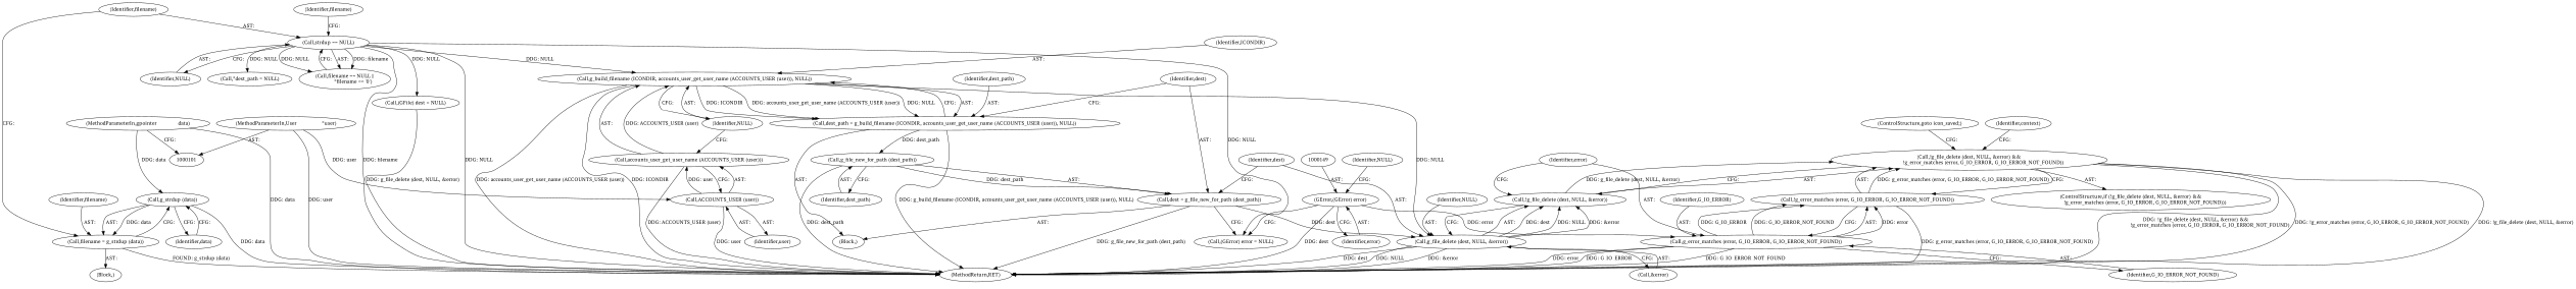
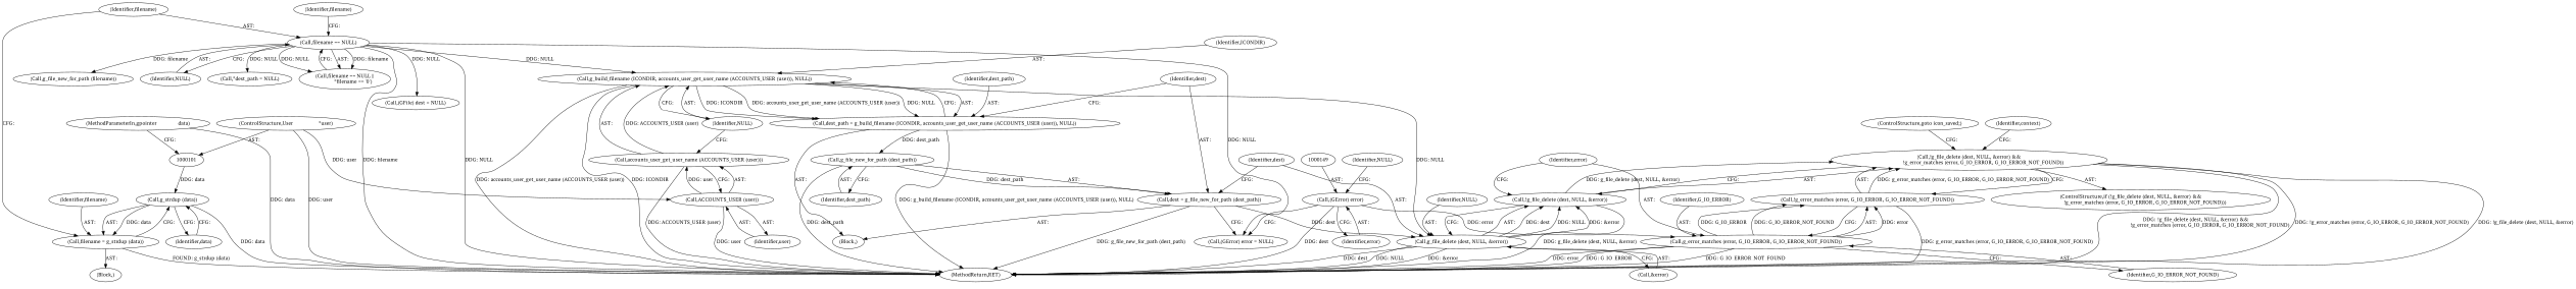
  digraph {
    fontname="PT Serif"
    node [fontname="PT Serif"]
    edge [fontname="PT Serif"]
    n1 [label="(Call,!g_file_delete (dest, NULL, &error) &&\n                    !g_error_matches (error, G_IO_ERROR, G_IO_ERROR_NOT_FOUND))"]
    n2 [label="(Call,!g_file_delete (dest, NULL, &error))"]
    n3 [label="(Call,!g_error_matches (error, G_IO_ERROR, G_IO_ERROR_NOT_FOUND))"]
    n4 [label="(ControlStructure,if (!g_file_delete (dest, NULL, &error) &&\n                    !g_error_matches (error, G_IO_ERROR, G_IO_ERROR_NOT_FOUND)))"]
    n5 [label="(MethodReturn,RET)"]
    n6 [label="(Call,g_file_delete (dest, NULL, &error))"]
    n7 [label="(Call,g_error_matches (error, G_IO_ERROR, G_IO_ERROR_NOT_FOUND))"]
    n8 [label="(Call,&error)"]
    n9 [label="(Call,dest = g_file_new_for_path (dest_path))"]
    n10 [label="(Block,)"]
    n11 [label="(Call,(GError) error = NULL)"]
    n12 [label="(Call,g_file_new_for_path (dest_path))"]
    n13 [label="(Identifier,dest_path)"]
    n14 [label="(Call,dest_path = g_build_filename (ICONDIR, accounts_user_get_user_name (ACCOUNTS_USER (user)), NULL))"]
    n15 [label="(Call,g_build_filename (ICONDIR, accounts_user_get_user_name (ACCOUNTS_USER (user)), NULL))"]
    n16 [label="(Identifier,NULL)"]
    n17 [label="(Call,accounts_user_get_user_name (ACCOUNTS_USER (user)))"]
    n18 [label="(Call,ACCOUNTS_USER (user))"]
    n19 [label="(Identifier,user)"]
-   n20 [label="(MethodParameterIn,User                  *user)"]
+   n20 [label="(ControlStructure,User                  *user)"]
    1000101
-   n22 [label="(Call,strdup == NULL)"]
+   n22 [label="(Call,filename == NULL)"]
    n23 [label="(Call,(GFile) dest = NULL)"]
+   n24 [label="(Call,g_file_new_for_path (filename))"]
    n25 [label="(Identifier,NULL)"]
    n26 [label="(Call,*dest_path = NULL)"]
    n27 [label="(Call,filename == NULL ||\n            *filename == '\0')"]
    n28 [label="(Call,filename = g_strdup (data))"]
    n29 [label="(Call,g_strdup (data))"]
    n30 [label="(Block,)"]
    n31 [label="(Identifier,data)"]
    n32 [label="(MethodParameterIn,gpointer               data)"]
    n33 [label="(Identifier,G_IO_ERROR_NOT_FOUND)"]
-   n34 [label="(GError,(GError) error)"]
+   n34 [label="(Call,(GError) error)"]
    n35 [label="(Identifier,error)"]
    n36 [label="(Identifier,filename)"]
    n37 [label="(Identifier,dest)"]
    n38 [label="(Identifier,dest)"]
    n39 [label="(Identifier,context)"]
    n40 [label="(ControlStructure,goto icon_saved;)"]
    n41 [label="(Identifier,ICONDIR)"]
    n42 [label="(Identifier,filename)"]
    n43 [label="(Identifier,filename)"]
    n44 [label="(Identifier,error)"]
    n45 [label="(Identifier,dest_path)"]
    n46 [label="(Identifier,NULL)"]
    n47 [label="(Identifier,G_IO_ERROR)"]
    n48 [label="(Identifier,NULL)"]
    1000149
    n1 -> n2 [label="CFG: "]
    n1 -> n3 [label="CFG: "]
    n1 -> n4 [label="AST: "]
    n1 -> n5 [label="DDG: !g_file_delete (dest, NULL, &error) &&\n                    !g_error_matches (error, G_IO_ERROR, G_IO_ERROR_NOT_FOUND)"]
    n1 -> n5 [label="DDG: !g_error_matches (error, G_IO_ERROR, G_IO_ERROR_NOT_FOUND)"]
    n1 -> n5 [label="DDG: !g_file_delete (dest, NULL, &error)"]
    n2 -> n1 [label="AST: "]
    n2 -> n1 [label="DDG: g_file_delete (dest, NULL, &error)"]
-   n23 -> n5 [label="DDG: g_file_delete (dest, NULL, &error)"]
+   n2 -> n5 [label="DDG: g_file_delete (dest, NULL, &error)"]
    n2 -> n6 [label="CFG: "]
    n3 -> n1 [label="AST: "]
    n3 -> n1 [label="DDG: g_error_matches (error, G_IO_ERROR, G_IO_ERROR_NOT_FOUND)"]
    n3 -> n5 [label="DDG: g_error_matches (error, G_IO_ERROR, G_IO_ERROR_NOT_FOUND)"]
    n3 -> n7 [label="CFG: "]
    n6 -> n2 [label="AST: "]
    n6 -> n2 [label="DDG: dest"]
    n6 -> n2 [label="DDG: NULL"]
    n6 -> n2 [label="DDG: &error"]
    n6 -> n5 [label="DDG: &error"]
    n6 -> n5 [label="DDG: dest"]
    n6 -> n5 [label="DDG: NULL"]
    n6 -> n8 [label="CFG: "]
    n7 -> n3 [label="AST: "]
    n7 -> n3 [label="DDG: error"]
    n7 -> n3 [label="DDG: G_IO_ERROR"]
    n7 -> n3 [label="DDG: G_IO_ERROR_NOT_FOUND"]
    n7 -> n5 [label="DDG: error"]
    n7 -> n5 [label="DDG: G_IO_ERROR"]
    n7 -> n5 [label="DDG: G_IO_ERROR_NOT_FOUND"]
    n7 -> n33 [label="CFG: "]
    n8 -> n6 [label="AST: "]
    n9 -> n5 [label="DDG: g_file_new_for_path (dest_path)"]
    n9 -> n6 [label="DDG: dest"]
    n9 -> n10 [label="AST: "]
    n9 -> n11 [label="CFG: "]
    n12 -> n5 [label="DDG: dest_path"]
    n12 -> n9 [label="AST: "]
    n12 -> n9 [label="DDG: dest_path"]
    n12 -> n13 [label="CFG: "]
    n13 -> n12 [label="AST: "]
    n14 -> n5 [label="DDG: g_build_filename (ICONDIR, accounts_user_get_user_name (ACCOUNTS_USER (user)), NULL)"]
    n14 -> n10 [label="AST: "]
    n14 -> n12 [label="DDG: dest_path"]
    n14 -> n15 [label="CFG: "]
    n15 -> n5 [label="DDG: ICONDIR"]
    n15 -> n5 [label="DDG: accounts_user_get_user_name (ACCOUNTS_USER (user))"]
    n15 -> n6 [label="DDG: NULL"]
    n15 -> n14 [label="AST: "]
    n15 -> n14 [label="DDG: ICONDIR"]
    n15 -> n14 [label="DDG: accounts_user_get_user_name (ACCOUNTS_USER (user))"]
    n15 -> n14 [label="DDG: NULL"]
    n15 -> n16 [label="CFG: "]
    n16 -> n15 [label="AST: "]
    n16 -> n17 [label="CFG: "]
    n17 -> n5 [label="DDG: ACCOUNTS_USER (user)"]
    n17 -> n15 [label="AST: "]
    n17 -> n15 [label="DDG: ACCOUNTS_USER (user)"]
    n17 -> n18 [label="CFG: "]
    n18 -> n5 [label="DDG: user"]
    n18 -> n17 [label="AST: "]
    n18 -> n17 [label="DDG: user"]
    n18 -> n19 [label="AST: "]
    n19 -> n18 [label="AST: "]
    n20 -> n5 [label="DDG: user"]
    n20 -> n18 [label="DDG: user"]
    n20 -> 1000101 [label="AST: "]
    n22 -> n5 [label="DDG: NULL"]
    n22 -> n5 [label="DDG: filename"]
    n22 -> n11 [label="DDG: NULL"]
    n22 -> n15 [label="DDG: NULL"]
    n22 -> n23 [label="DDG: NULL"]
+   n22 -> n24 [label="DDG: filename"]
    n22 -> n25 [label="CFG: "]
    n22 -> n26 [label="DDG: NULL"]
    n22 -> n27 [label="AST: "]
    n22 -> n27 [label="DDG: filename"]
    n22 -> n27 [label="DDG: NULL"]
    n25 -> n22 [label="AST: "]
    n27 -> n22 [label="CFG: "]
    n28 -> n5 [label="FOUND: g_strdup (data)"]
    n28 -> n29 [label="CFG: "]
    n28 -> n30 [label="AST: "]
    n29 -> n5 [label="DDG: data"]
    n29 -> n28 [label="AST: "]
    n29 -> n28 [label="DDG: data"]
    n29 -> n31 [label="CFG: "]
    n31 -> n29 [label="CFG: "]
    n32 -> n5 [label="DDG: data"]
    n32 -> 1000101 [label="CFG: "]
-   n32 -> n29 [label="DDG: data"]
+   1000101 -> n29 [label="DDG: data"]
    n33 -> n7 [label="AST: "]
    n34 -> n5 [label="DDG: dest"]
    n34 -> n7 [label="DDG: error"]
    n34 -> n11 [label="CFG: "]
    n34 -> n35 [label="CFG: "]
    n35 -> n34 [label="AST: "]
    n36 -> n22 [label="AST: "]
    n36 -> n28 [label="CFG: "]
    n37 -> n6 [label="AST: "]
    n37 -> n9 [label="CFG: "]
    n38 -> n9 [label="AST: "]
    n38 -> n14 [label="CFG: "]
    n39 -> n1 [label="CFG: "]
    n40 -> n1 [label="CFG: "]
    n41 -> n15 [label="AST: "]
    n42 -> n28 [label="AST: "]
    n43 -> n22 [label="CFG: "]
    n44 -> n2 [label="CFG: "]
    n44 -> n7 [label="AST: "]
    n45 -> n14 [label="AST: "]
    n46 -> n6 [label="AST: "]
    n47 -> n7 [label="AST: "]
    n48 -> n34 [label="CFG: "]
    1000149 -> n34 [label="AST: "]
  }
